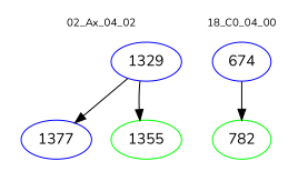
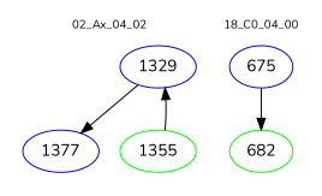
  digraph {
    fontname=Nunito
    node [color=blue fontname=Nunito]
    edge [color=black fontname=Nunito]
    n1 [label=1329]
    n2 [label=1377]
    n3 [color=green label=1355]
-   n4 [label=674]
-   n5 [color=green label=782]
+   n4 [label=675]
+   n5 [color=green label=682]
    subgraph cluster_1 {
      color=white
      fontsize=10
      label="02_Ax_04_02"
      n1
      n2
      n3
    }
    subgraph cluster_2 {
      color=white
      fontsize=10
      label="18_C0_04_00"
      n4
      n5
    }
    n1 -> n2
-   n1 -> n3
+   n3 -> n1
    n4 -> n5
  }
